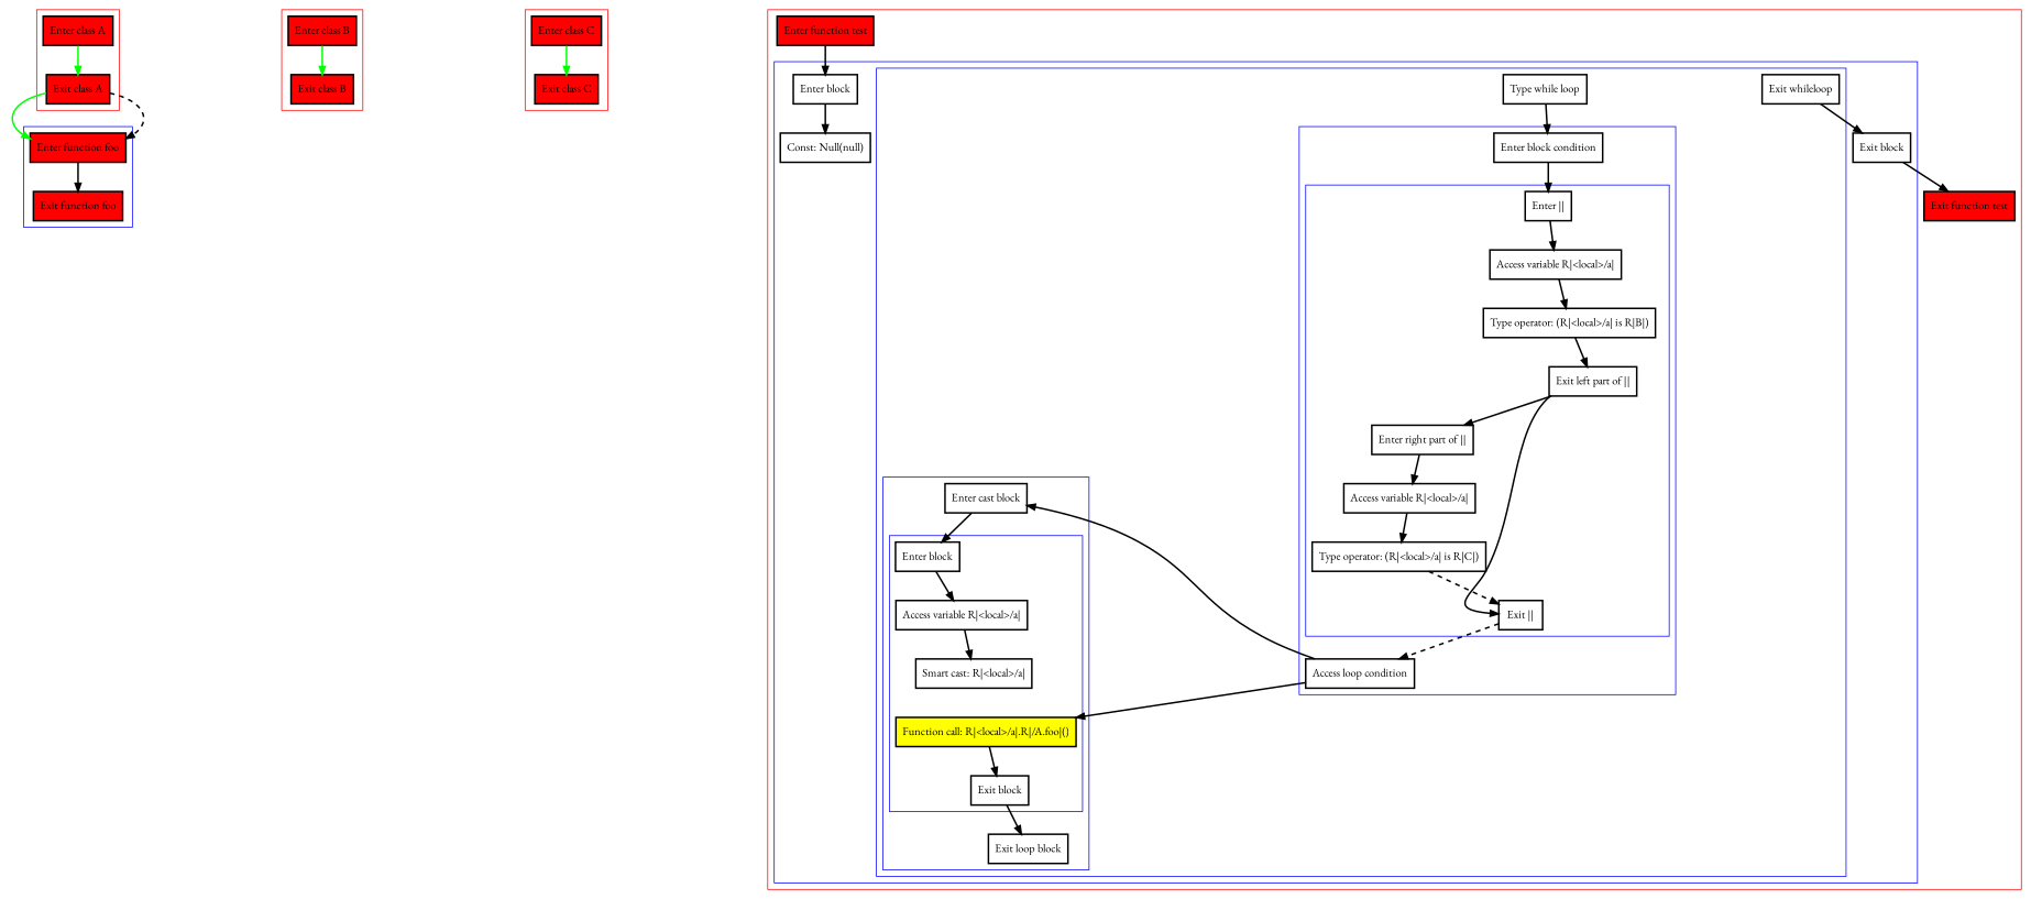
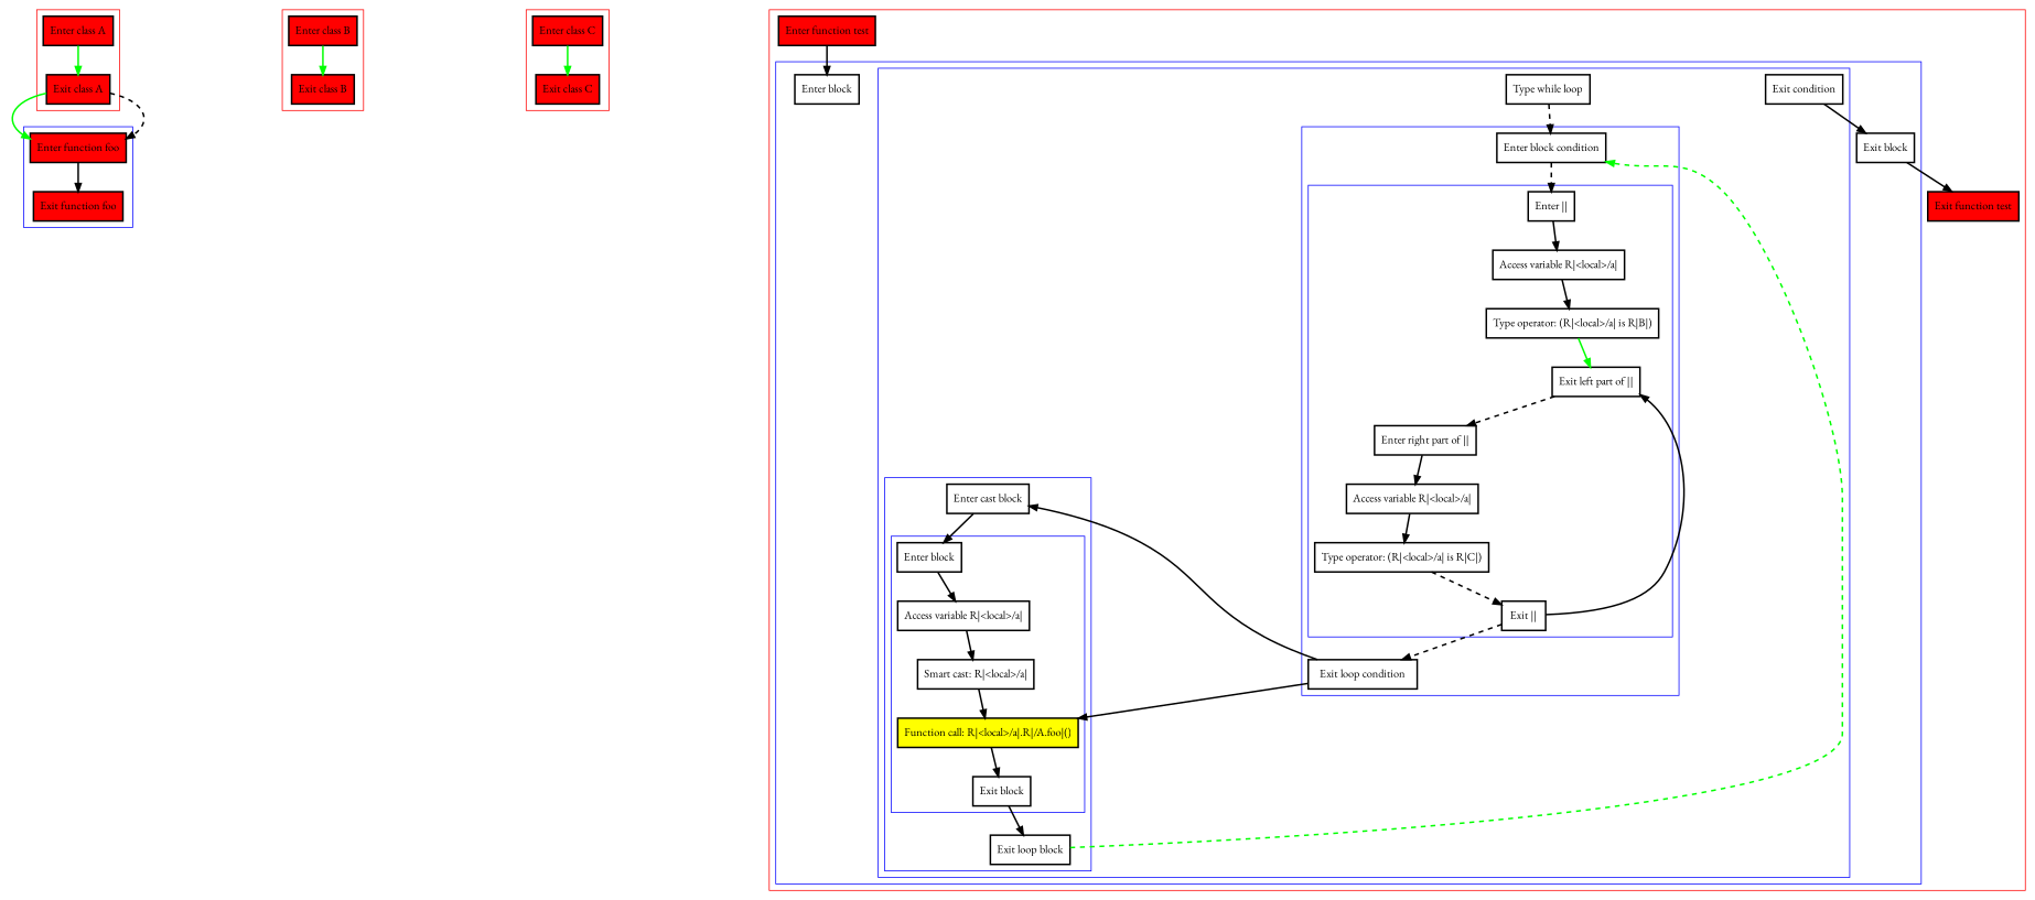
  digraph {
    fontname="EB Garamond"
    nodesep=3
    node [fontname="EB Garamond" penwidth=2 shape=box]
    edge [fontname="EB Garamond" penwidth=2]
    n1 [fillcolor=red label="Enter class A" style=filled]
    n2 [fillcolor=red label="Exit class A" style=filled]
    n3 [fillcolor=red label="Enter function foo" style=filled]
    n4 [fillcolor=red label="Exit function foo" style=filled]
    n5 [fillcolor=red label="Enter class B" style=filled]
    n6 [fillcolor=red label="Exit class B" style=filled]
    n7 [fillcolor=red label="Enter class C" style=filled]
    n8 [fillcolor=red label="Exit class C" style=filled]
    n9 [label="Enter ||"]
    n10 [label="Access variable R|<local>/a|"]
    n11 [label="Type operator: (R|<local>/a| is R|B|)"]
    n12 [label="Exit left part of ||"]
    n13 [label="Enter right part of ||"]
    n14 [label="Access variable R|<local>/a|"]
    n15 [label="Type operator: (R|<local>/a| is R|C|)"]
    n16 [label="Exit ||"]
    n17 [label="Enter block condition"]
-   n18 [label="Access loop condition"]
+   n18 [label="Exit loop condition"]
    n19 [label="Enter block"]
    n20 [label="Access variable R|<local>/a|"]
    n21 [label="Smart cast: R|<local>/a|"]
    n22 [fillcolor=yellow label="Function call: R|<local>/a|.R|/A.foo|()" style=filled]
    n23 [label="Exit block"]
    n24 [label="Enter cast block"]
    n25 [label="Exit loop block"]
    n26 [label="Type while loop"]
-   n27 [label="Exit whileloop"]
+   n27 [label="Exit condition"]
    n28 [label="Enter block"]
-   n29 [label="Const: Null(null)"]
    n30 [label="Exit block"]
    n31 [fillcolor=red label="Enter function test" style=filled]
    n32 [fillcolor=red label="Exit function test" style=filled]
    subgraph cluster_1 {
      color=red
      n1
      n2
    }
    subgraph cluster_2 {
      color=blue
      n3
      n4
    }
    subgraph cluster_3 {
      color=red
      n5
      n6
    }
    subgraph cluster_4 {
      color=red
      n7
      n8
    }
    subgraph cluster_5 {
      color=red
      n31
      n32
      subgraph cluster_6 {
        color=blue
        n28
-       n29
        n30
        subgraph cluster_7 {
          color=blue
          n26
          n27
          subgraph cluster_8 {
            color=blue
            n17
            n18
            subgraph cluster_9 {
              color=blue
              n9
              n10
              n11
              n12
              n13
              n14
              n15
              n16
            }
          }
          subgraph cluster_10 {
            color=blue
            n24
            n25
            subgraph cluster_11 {
              color=blue
              n19
              n20
              n21
              n22
              n23
            }
          }
        }
      }
    }
    n1 -> n2 [color=green]
    n2 -> n3 [color=green]
    n2 -> n3 [style=dashed]
    n3 -> n4
    n5 -> n6 [color=green]
    n7 -> n8 [color=green]
    n9 -> n10
    n10 -> n11
-   n11 -> n12
-   n12 -> n13
-   n12 -> n16
+   n11 -> n12 [color=green]
+   n12 -> n13 [style=dashed]
+   n16 -> n12
    n13 -> n14
    n14 -> n15
    n15 -> n16 [style=dashed]
    n16 -> n18 [style=dashed]
-   n17 -> n9
+   n17 -> n9 [style=dashed]
    n18 -> n22
    n18 -> n24
    n19 -> n20
    n20 -> n21
+   n21 -> n22
    n22 -> n23
    n23 -> n25
    n24 -> n19
-   n26 -> n17
+   n25 -> n17 [color=green style=dashed]
+   n26 -> n17 [style=dashed]
    n27 -> n30
-   n28 -> n29
    n30 -> n32
    n31 -> n28
  }
